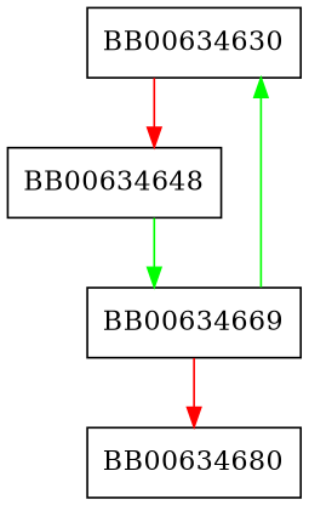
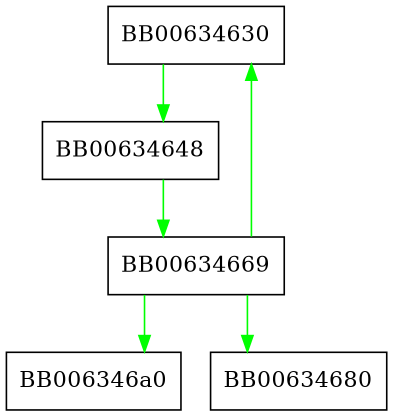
  digraph {
    splines=ortho
    node [shape=box]
    edge [color=green]
    BB00634630
    BB00634648
    BB00634669
+   BB006346a0
    BB00634680
-   BB00634630 -> BB00634648 [color=red]
+   BB00634630 -> BB00634648
    BB00634648 -> BB00634669
    BB00634669 -> BB00634630
-   BB00634669 -> BB00634680 [color=red]
+   BB00634669 -> BB006346a0
+   BB00634669 -> BB00634680
  }
